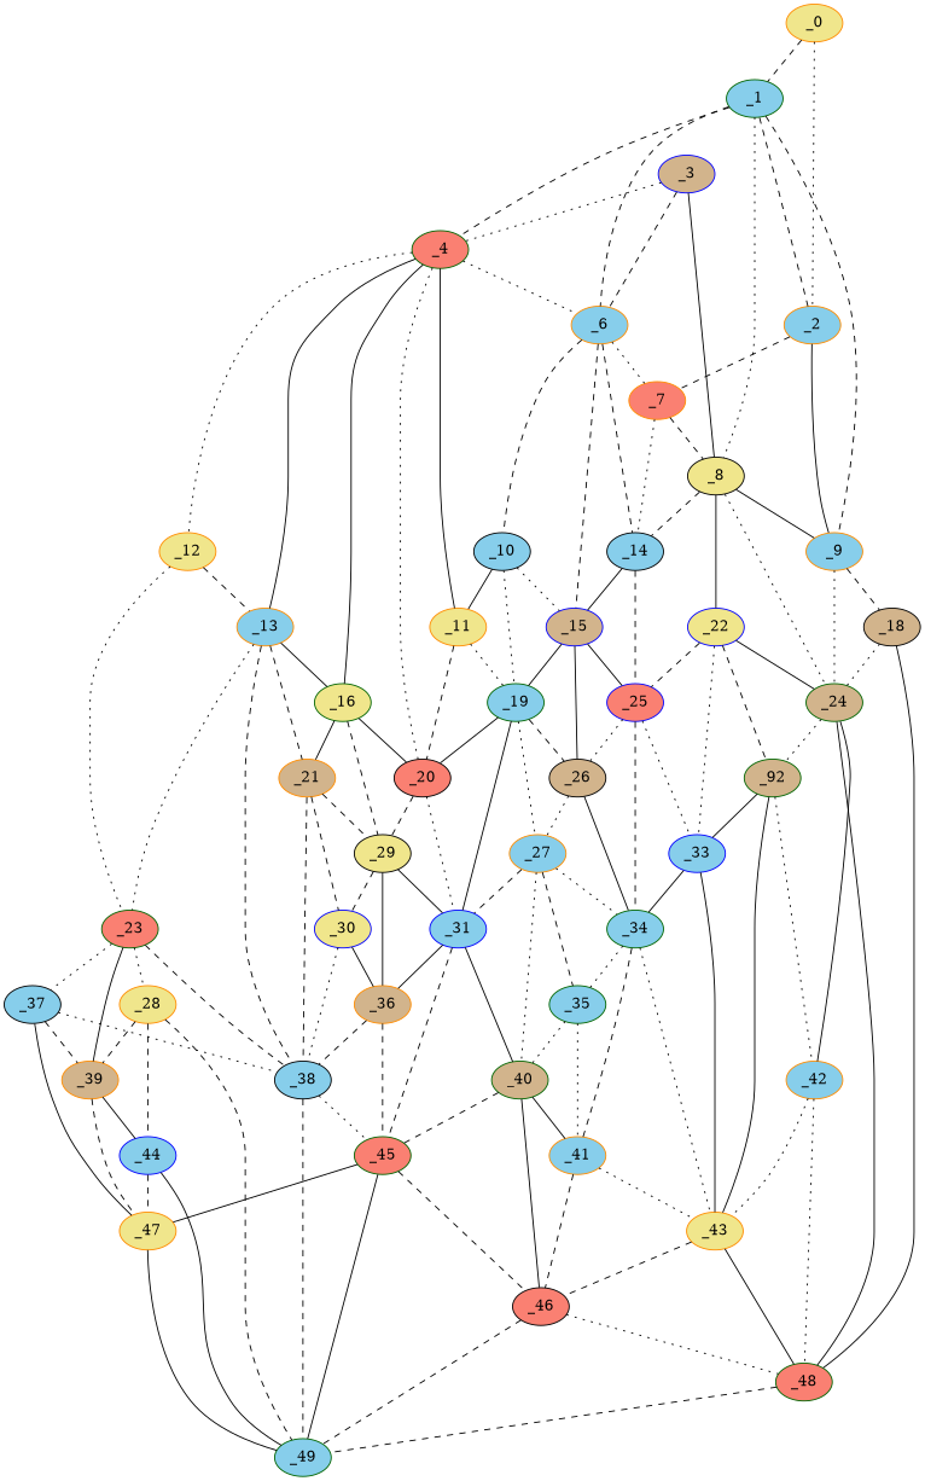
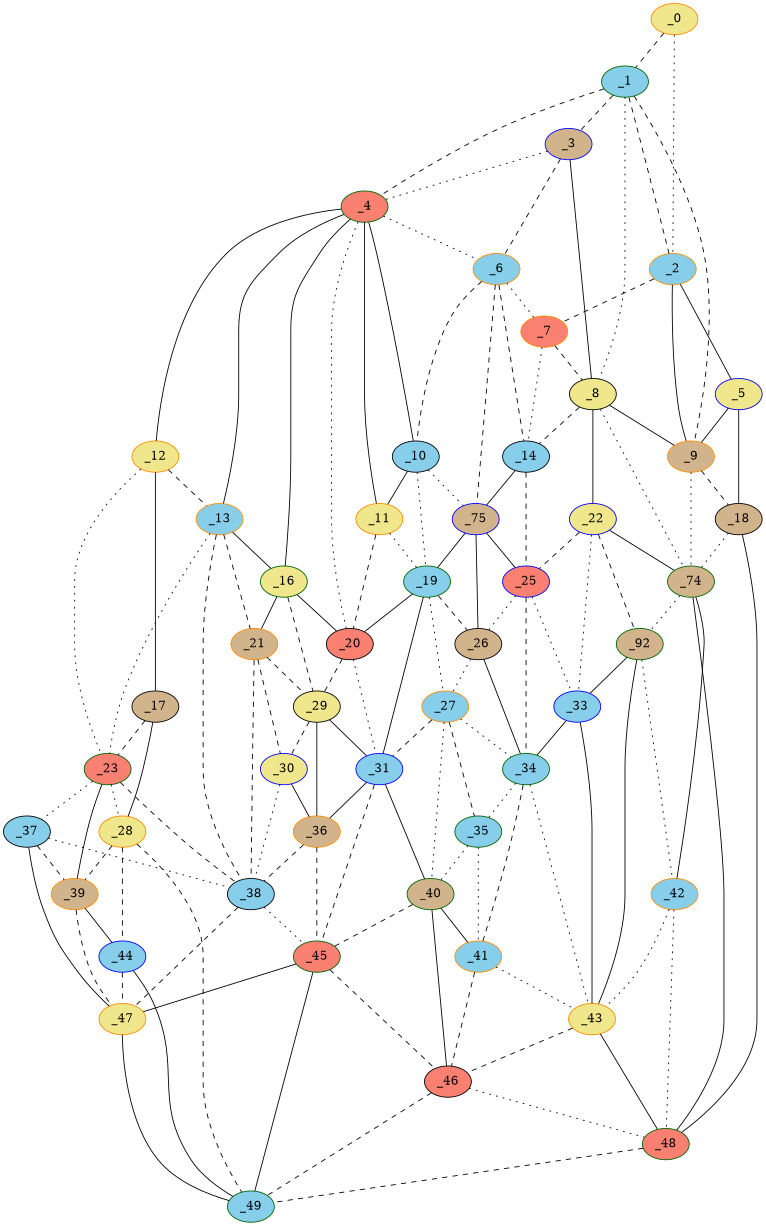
  graph {
    node [color=darkorange fillcolor=skyblue style=filled x=72 y=4]
    edge [style=dashed valence=2]
    _0 [fillcolor=khaki x=35 y=9]
    _1 [color=darkgreen x=36 y=15]
    _2 [x=43]
    _3 [color=blue fillcolor=tan x=46 y=32]
    _4 [color=darkgreen fillcolor=salmon x=49 y=75]
    _8 [color=black fillcolor=khaki x=55 y=27]
-   _9 [x=57 y=8]
+   _9 [fillcolor=tan x=57 y=8]
+   _5 [color=blue fillcolor=khaki x=51 y=3]
    _7 [fillcolor=salmon x=54 y=33]
    _6 [x=53 y=42]
    _10 [color=black x=57 y=51]
    _11 [fillcolor=khaki x=59 y=57]
    _12 [fillcolor=khaki x=61 y=107]
    _13 [x=63 y=98]
    _16 [color=darkgreen fillcolor=khaki x=65 y=77]
    _20 [color=black fillcolor=salmon x=69 y=70]
    _14 [color=black x=64 y=34]
    _22 [color=blue fillcolor=khaki x=71 y=33]
-   _24 [color=darkgreen fillcolor=tan y=10]
+   _24 [color=darkgreen fillcolor=tan y=10 label=_74]
    _18 [color=black fillcolor=tan x=67]
-   _15 [color=blue fillcolor=tan x=64 y=43]
+   _15 [color=blue fillcolor=tan x=64 y=43 label=_75]
    _19 [color=darkgreen x=67 y=51]
+   _17 [color=black fillcolor=tan x=66 y=119]
    _23 [color=darkgreen fillcolor=salmon x=71 y=106]
    _21 [fillcolor=tan x=70 y=84]
    _38 [color=black x=85 y=96]
    _29 [color=black fillcolor=khaki x=77 y=74]
    _31 [color=blue x=79 y=69]
    _25 [color=blue fillcolor=salmon y=41]
    n30 [color=darkgreen fillcolor=tan label=_92 x=80 y=32]
    _33 [color=blue x=80 y=40]
    _48 [color=darkgreen fillcolor=salmon x=95 y=16]
    _42 [x=89 y=30]
    _26 [color=black fillcolor=tan y=45]
    _27 [x=75 y=49]
    _28 [fillcolor=khaki x=76 y=119]
    _37 [color=black x=83 y=105]
    _39 [fillcolor=tan x=85 y=112]
    _30 [color=blue fillcolor=khaki x=78 y=83]
    _45 [color=darkgreen fillcolor=salmon x=93 y=71]
    _47 [fillcolor=khaki x=94 y=110]
    _36 [fillcolor=tan x=83 y=75]
    _40 [color=darkgreen fillcolor=tan x=86 y=55]
    _49 [color=darkgreen x=97 y=117]
    _34 [color=darkgreen x=81 y=43]
    _43 [fillcolor=khaki x=91 y=37]
    _35 [color=darkgreen x=82 y=50]
    _44 [color=blue x=92 y=115]
    _46 [color=black fillcolor=salmon x=94 y=57]
    _41 [x=87 y=49]
    _0 -- _1 [valence=1]
    _0 -- _2 [style=dotted valence=1]
    _1 -- _2 [valence=1]
-   _1 -- _6
+   _1 -- _3
    _1 -- _4 [valence=1]
    _1 -- _8 [style=dotted]
    _1 -- _9
    _2 -- _9 [style=solid]
+   _2 -- _5 [style=solid valence=1]
    _2 -- _7
    _3 -- _4 [style=dotted valence=1]
    _3 -- _8 [style=solid]
    _3 -- _6
    _4 -- _6 [style=dotted]
+   _4 -- _10 [style=solid valence=1]
    _4 -- _11 [style=solid]
-   _4 -- _12 [style=dotted valence=1]
+   _4 -- _12 [style=solid valence=1]
    _4 -- _13 [style=solid valence=1]
    _4 -- _16 [style=solid]
    _4 -- _20 [style=dotted valence=1]
    _8 -- _9 [style=solid]
    _8 -- _14 [valence=1]
    _8 -- _22 [style=solid valence=1]
    _8 -- _24 [style=dotted valence=1]
    _9 -- _24 [style=dotted]
    _9 -- _18 [valence=1]
+   _5 -- _9 [style=solid valence=1]
+   _5 -- _18 [style=solid valence=1]
    _7 -- _8
    _7 -- _14 [style=dotted]
    _6 -- _7 [style=dotted]
    _6 -- _10
    _6 -- _14 [valence=1]
    _6 -- _15 [valence=1]
    _10 -- _11 [style=solid valence=1]
    _10 -- _15 [style=dotted]
    _10 -- _19 [style=dotted valence=1]
    _11 -- _20 [valence=1]
    _11 -- _19 [style=dotted]
    _12 -- _13
+   _12 -- _17 [style=solid valence=1]
    _12 -- _23 [style=dotted]
    _13 -- _16 [style=solid]
    _13 -- _23 [style=dotted valence=1]
    _13 -- _21
    _13 -- _38
    _16 -- _20 [style=solid]
    _16 -- _21 [style=solid valence=1]
    _16 -- _29
    _20 -- _29
    _20 -- _31 [style=dotted]
    _14 -- _15 [style=solid]
    _14 -- _25
    _22 -- _24 [style=solid]
    _22 -- _25
    _22 -- n30
    _22 -- _33 [style=dotted valence=1]
    _24 -- n30 [style=dotted valence=1]
    _24 -- _48 [style=solid]
    _24 -- _42 [style=solid valence=1]
    _18 -- _24 [style=dotted]
    _18 -- _48 [style=solid valence=1]
    _15 -- _19 [style=solid]
    _15 -- _25 [style=solid]
    _15 -- _26 [style=solid valence=1]
    _19 -- _20 [style=solid]
    _19 -- _31 [style=solid]
    _19 -- _26
    _19 -- _27 [style=dotted]
+   _17 -- _23
+   _17 -- _28 [style=solid valence=1]
    _23 -- _38 [valence=1]
    _23 -- _28 [style=dotted valence=1]
    _23 -- _37 [style=dotted]
    _23 -- _39 [style=solid]
    _21 -- _38 [valence=1]
    _21 -- _29 [valence=1]
    _21 -- _30
    _38 -- _45 [style=dotted valence=1]
-   _38 -- _49
+   _38 -- _47
    _29 -- _31 [style=solid]
    _29 -- _30
    _29 -- _36 [style=solid valence=1]
    _31 -- _45
    _31 -- _36 [style=solid valence=1]
    _31 -- _40 [style=solid]
    _25 -- _33 [style=dotted valence=1]
    _25 -- _26 [style=dotted valence=1]
    _25 -- _34
    n30 -- _33 [style=solid]
    n30 -- _42 [style=dotted]
    n30 -- _43 [style=solid]
    _33 -- _34 [style=solid]
    _33 -- _43 [style=solid valence=1]
    _48 -- _49 [valence=1]
    _42 -- _48 [style=dotted]
    _42 -- _43 [style=dotted valence=1]
    _26 -- _27 [style=dotted valence=1]
    _26 -- _34 [style=solid]
    _27 -- _31
    _27 -- _40 [style=dotted]
    _27 -- _34 [style=dotted]
    _27 -- _35 [valence=1]
    _28 -- _39
    _28 -- _49 [valence=1]
    _28 -- _44 [valence=1]
    _37 -- _38 [style=dotted]
    _37 -- _39
    _37 -- _47 [style=solid]
    _39 -- _47
    _39 -- _44 [style=solid valence=1]
    _30 -- _38 [style=dotted]
    _30 -- _36 [style=solid]
    _45 -- _47 [style=solid]
    _45 -- _49 [style=solid]
    _45 -- _46
    _47 -- _49 [style=solid]
    _36 -- _38 [valence=1]
    _36 -- _45
    _40 -- _45
    _40 -- _46 [style=solid valence=1]
    _40 -- _41 [style=solid valence=1]
    _34 -- _43 [style=dotted valence=1]
    _34 -- _35 [style=dotted]
    _34 -- _41
    _43 -- _48 [style=solid valence=1]
    _43 -- _46
    _35 -- _40 [style=dotted]
    _35 -- _41 [style=dotted valence=1]
    _44 -- _47
    _44 -- _49 [style=solid]
    _46 -- _48 [style=dotted]
    _46 -- _49 [valence=1]
    _41 -- _43 [style=dotted valence=1]
    _41 -- _46
  }
